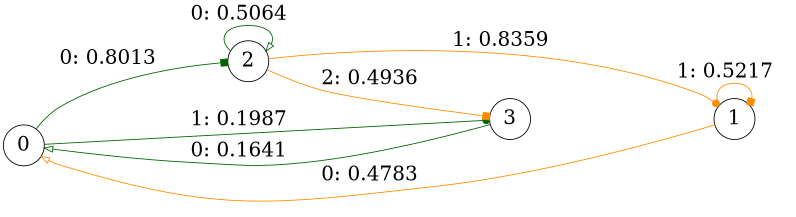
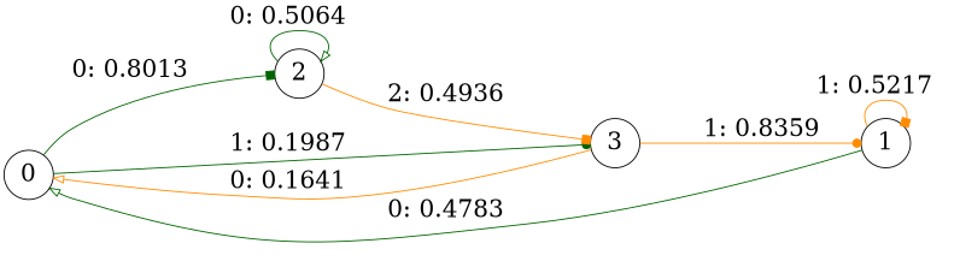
  digraph {
    rankdir=LR
    node [fontsize=24 shape=circle]
    edge [arrowhead=box color=darkgreen fontsize=24]
    0
    2
    3
    1
    0 -> 2 [label="0: 0.8013   "]
    0 -> 3 [arrowhead=dot label="1: 0.1987   "]
    2 -> 2 [arrowhead=onormal label="0: 0.5064   "]
    2 -> 3 [color=darkorange label="2: 0.4936   "]
-   3 -> 0 [arrowhead=onormal label="0: 0.1641   "]
-   2 -> 1 [arrowhead=dot color=darkorange label="1: 0.8359   "]
-   1 -> 0 [arrowhead=onormal color=darkorange label="0: 0.4783   "]
+   3 -> 0 [arrowhead=onormal color=darkorange label="0: 0.1641   "]
+   3 -> 1 [arrowhead=dot color=darkorange label="1: 0.8359   "]
+   1 -> 0 [arrowhead=onormal label="0: 0.4783   "]
    1 -> 1 [color=darkorange label="1: 0.5217   "]
  }
